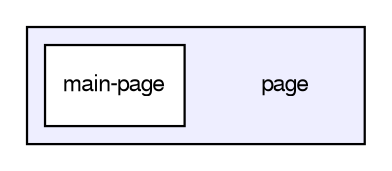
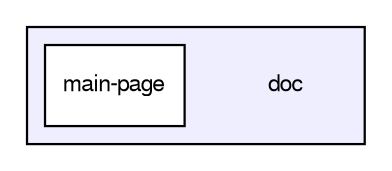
  digraph {
    compound=true
    node [fontname=FreeSans fontsize=10]
-   n1 [label=page shape=plaintext]
+   n1 [label=doc shape=plaintext]
    n2 [color=black fillcolor=white label="main-page" shape=box style=filled]
    subgraph cluster_1 {
      bgcolor="#eeeeff"
      pencolor=black
      n1
      n2
    }
  }
